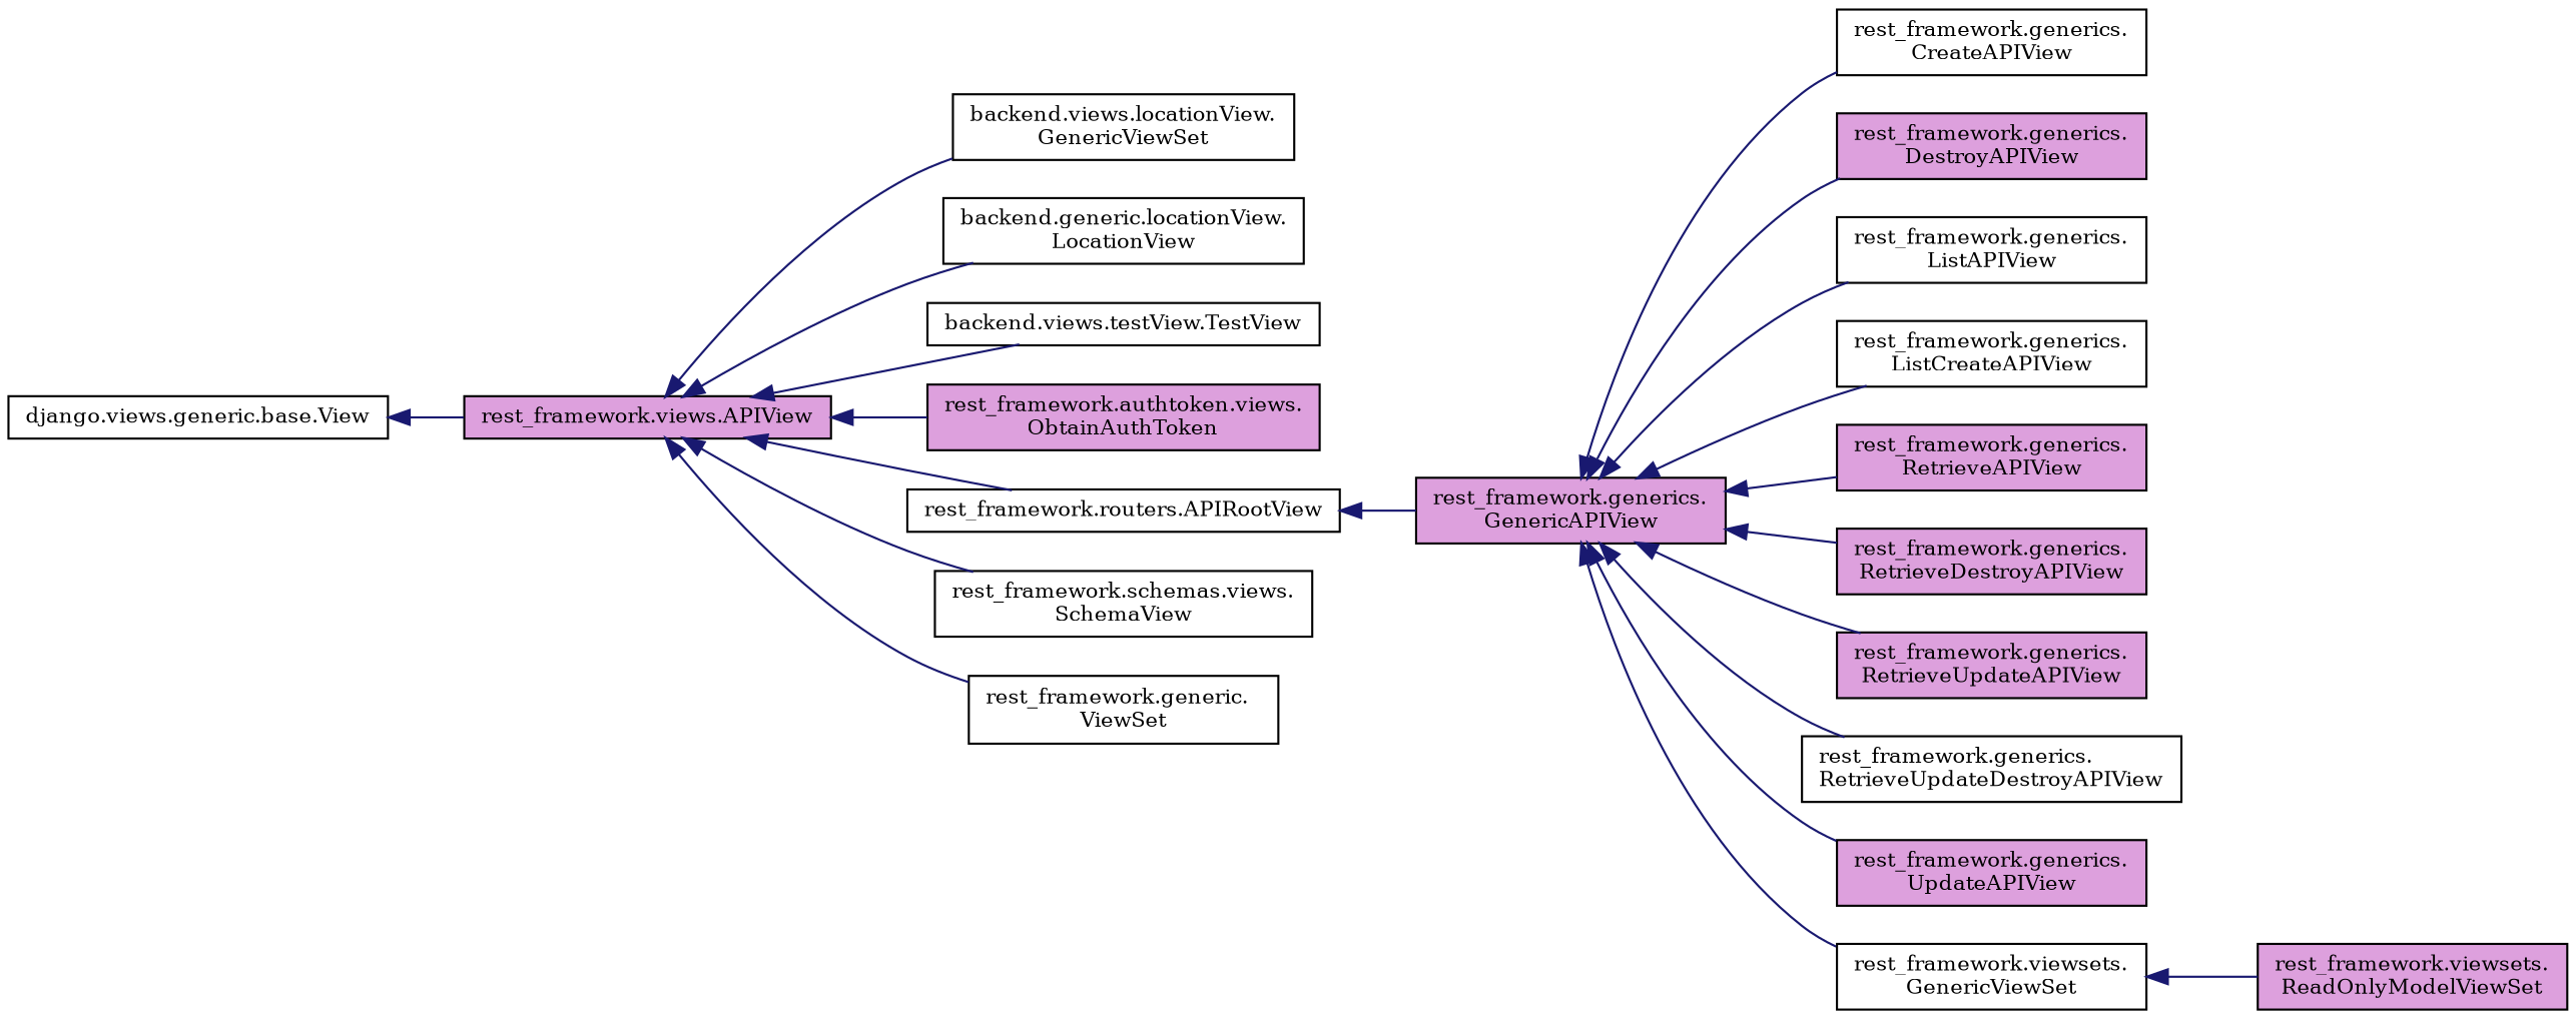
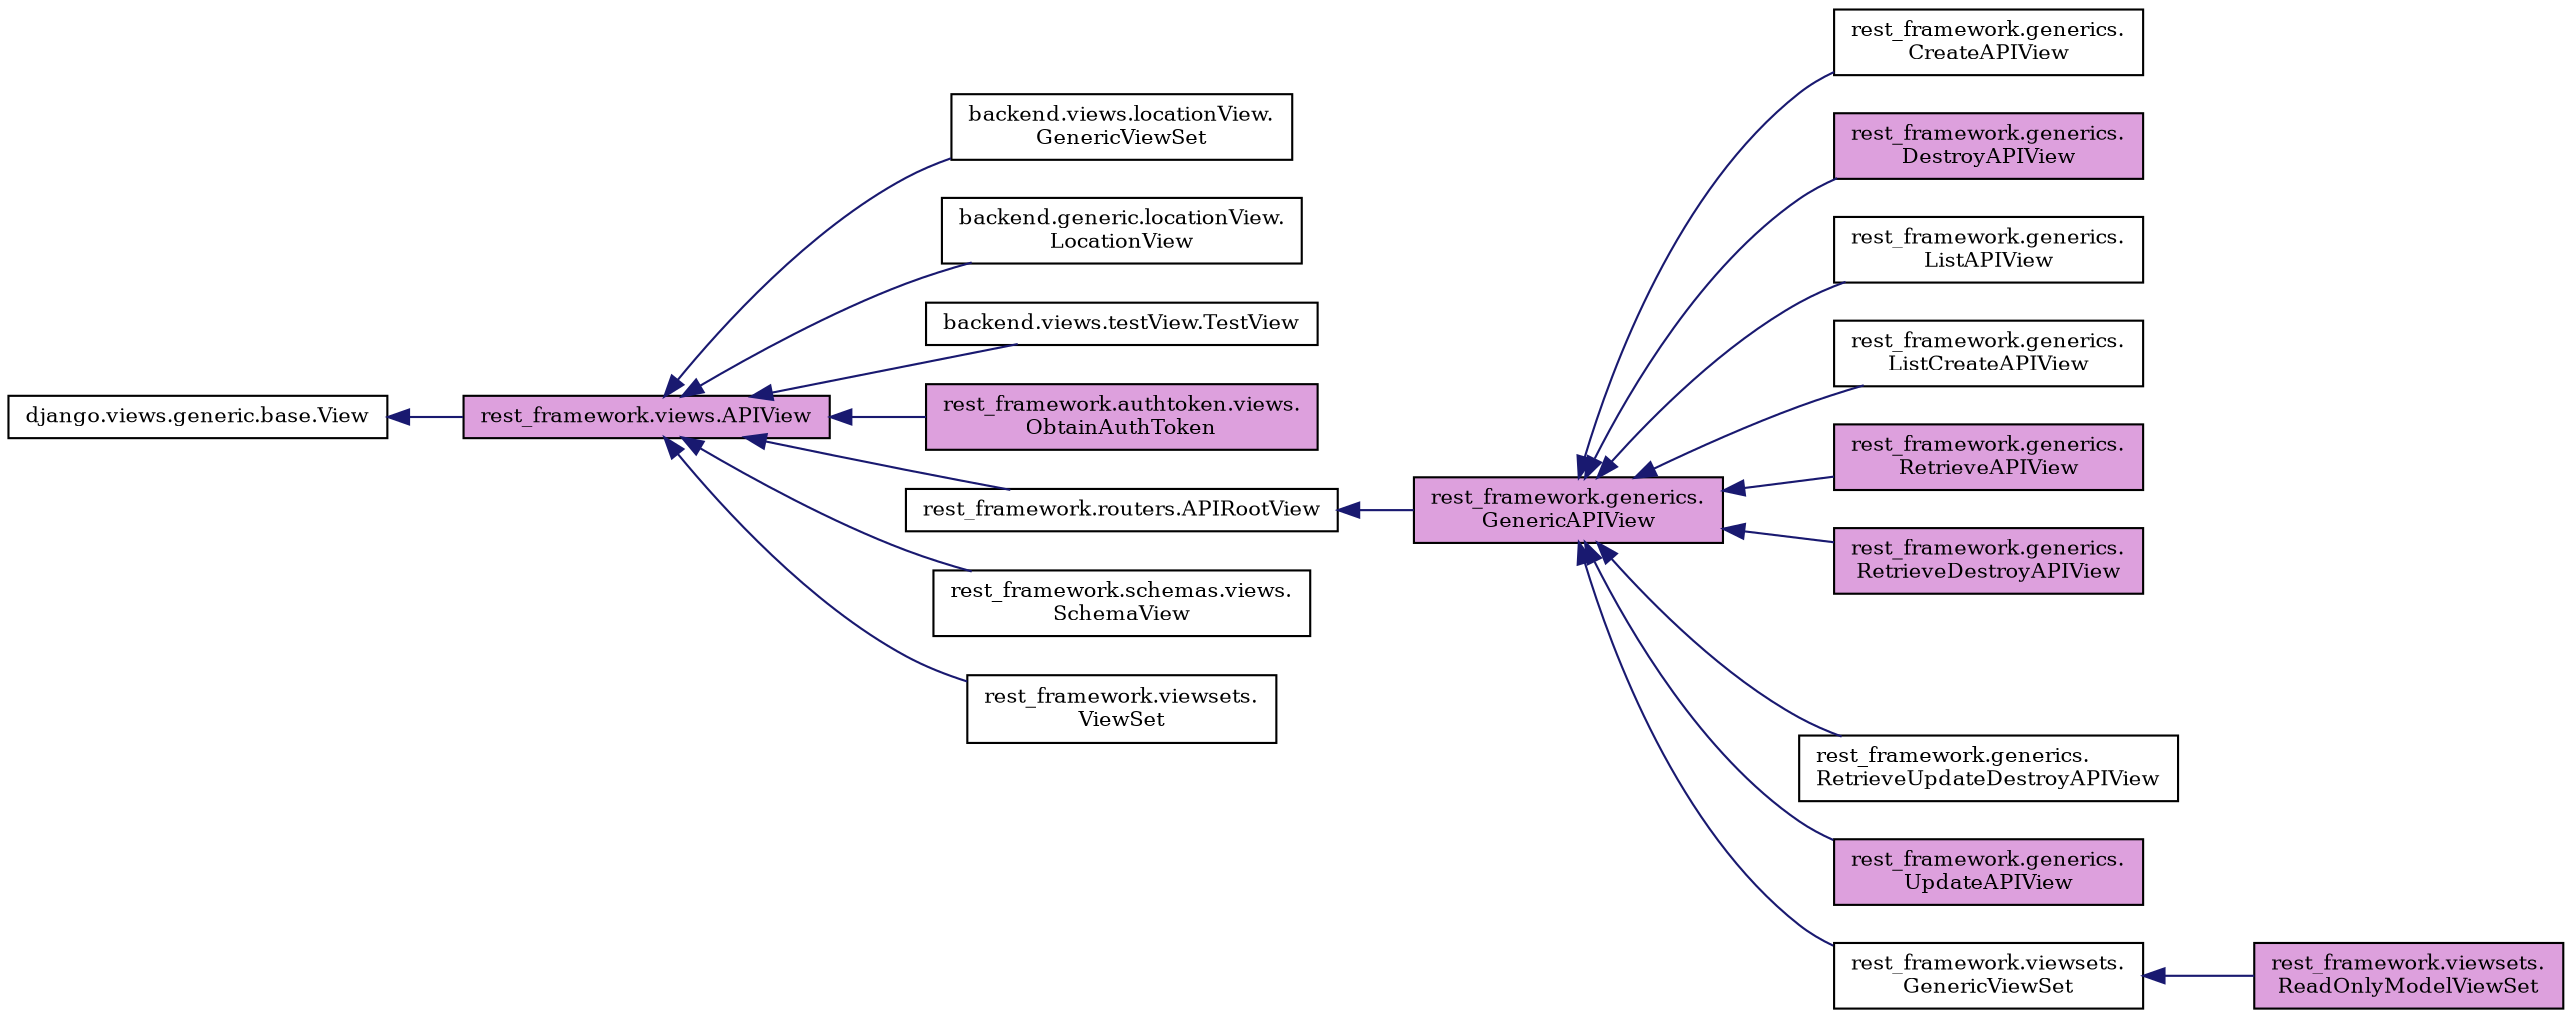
  digraph {
    fontname="DejaVu Serif"
    rankdir=LR
    node [color=black fillcolor=white fontname="DejaVu Serif" fontsize=10 shape=record style=filled]
    edge [color=midnightblue dir=back fontname="DejaVu Serif" fontsize=10 labelfontname=Helvetica labelfontsize=10 style=solid]
    n1 [fillcolor=plum fontcolor=black height=0.2 label="rest_framework.views.APIView" width=0.4]
    n2 [height=0.2 label="backend.views.locationView.\lGenericViewSet" width=0.4]
    n3 [height=0.2 label="backend.generic.locationView.\lLocationView" width=0.4]
    n4 [height=0.2 label="backend.views.testView.TestView" width=0.4]
    n5 [fillcolor=plum height=0.2 label="rest_framework.authtoken.views.\lObtainAuthToken" width=0.4]
    n6 [height=0.2 label="rest_framework.routers.APIRootView" width=0.4]
    n7 [height=0.2 label="rest_framework.schemas.views.\lSchemaView" width=0.4]
-   n8 [height=0.2 label="rest_framework.generic.\lViewSet" width=0.4]
+   n8 [height=0.2 label="rest_framework.viewsets.\lViewSet" width=0.4]
    n9 [fillcolor=plum height=0.2 label="rest_framework.generics.\lGenericAPIView" width=0.4]
    n10 [height=0.2 label="rest_framework.generics.\lCreateAPIView" width=0.4]
    n11 [fillcolor=plum height=0.2 label="rest_framework.generics.\lDestroyAPIView" width=0.4]
    n12 [height=0.2 label="rest_framework.generics.\lListAPIView" width=0.4]
    n13 [height=0.2 label="rest_framework.generics.\lListCreateAPIView" width=0.4]
    n14 [fillcolor=plum height=0.2 label="rest_framework.generics.\lRetrieveAPIView" width=0.4]
    n15 [fillcolor=plum height=0.2 label="rest_framework.generics.\lRetrieveDestroyAPIView" width=0.4]
-   n16 [fillcolor=plum height=0.2 label="rest_framework.generics.\lRetrieveUpdateAPIView" width=0.4]
    n17 [height=0.2 label="rest_framework.generics.\lRetrieveUpdateDestroyAPIView" width=0.4]
    n18 [fillcolor=plum height=0.2 label="rest_framework.generics.\lUpdateAPIView" width=0.4]
    n19 [height=0.2 label="rest_framework.viewsets.\lGenericViewSet" width=0.4]
    n20 [height=0.2 label="django.views.generic.base.View" width=0.4]
    n21 [fillcolor=plum height=0.2 label="rest_framework.viewsets.\lReadOnlyModelViewSet" width=0.4]
    n1 -> n2
    n1 -> n3
    n1 -> n4
    n1 -> n5
    n1 -> n6
    n1 -> n7
    n1 -> n8
    n6 -> n9
    n9 -> n10
    n9 -> n11
    n9 -> n12
    n9 -> n13
    n9 -> n14
    n9 -> n15
-   n9 -> n16
    n9 -> n17
    n9 -> n18
    n9 -> n19
    n19 -> n21
    n20 -> n1
  }
